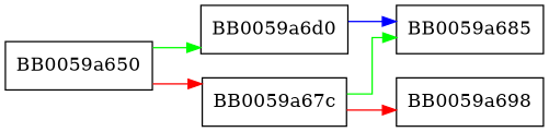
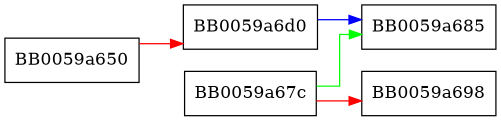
  digraph {
    rankdir=LR
    splines=ortho
    node [shape=box]
    edge [color=green]
    BB0059a650
    BB0059a6d0
    BB0059a67c
    BB0059a685
    BB0059a698
-   BB0059a650 -> BB0059a6d0
-   BB0059a650 -> BB0059a67c [color=red]
+   BB0059a650 -> BB0059a6d0 [color=red]
    BB0059a6d0 -> BB0059a685 [color=blue]
    BB0059a67c -> BB0059a685
    BB0059a67c -> BB0059a698 [color=red]
  }
